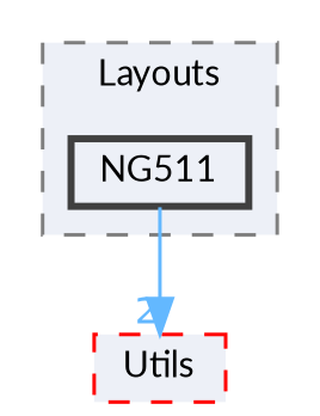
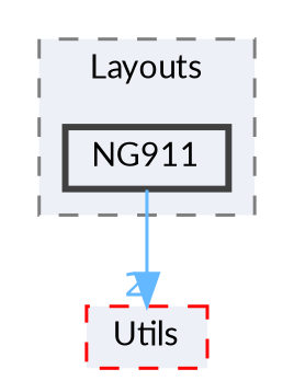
  digraph {
    compound=true
    fontname=Lato
    node [fillcolor="#edf0f7" fontname=Lato fontsize=10 shape=box]
-   n1 [color=grey25 height=0.2 label=NG511 style="filled,bold" width=0.4]
+   n1 [color=grey25 height=0.2 label=NG911 style="filled,bold" width=0.4]
    n2 [color=red height=0.2 label=Utils style="filled,dashed" width=0.4]
    subgraph cluster_1 {
      bgcolor="#edf0f7"
      fontsize=10
      label=Layouts
      pencolor=grey50
      style="filled,dashed"
      n1
    }
    n1 -> n2 [color=steelblue1 fontcolor=steelblue1 fontname=Lato fontsize=10 headlabel=2 labeldistance=1.5 labelfontname=Helvetica labelfontsize=10]
  }
